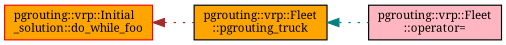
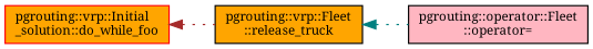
  digraph {
    fontname="Noto Serif"
    rankdir=LR
    node [color=black fillcolor=orange fontname="Noto Serif" fontsize=10 shape=record style=filled]
    edge [dir=back fontname="Noto Serif" fontsize=10 labelfontname=Helvetica labelfontsize=10 style=dotted]
-   n1 [fontcolor=black height=0.2 label="pgrouting::vrp::Fleet\l::pgrouting_truck" width=0.4]
-   n2 [fillcolor=lightpink height=0.2 label="pgrouting::vrp::Fleet\l::operator=" width=0.4]
+   n1 [fontcolor=black height=0.2 label="pgrouting::vrp::Fleet\l::release_truck" width=0.4]
+   n2 [fillcolor=lightpink height=0.2 label="pgrouting::operator::Fleet\l::operator=" width=0.4]
    n3 [color=red height=0.2 label="pgrouting::vrp::Initial\l_solution::do_while_foo" width=0.4]
    n1 -> n2 [color=teal]
    n3 -> n1 [color=brown]
  }
